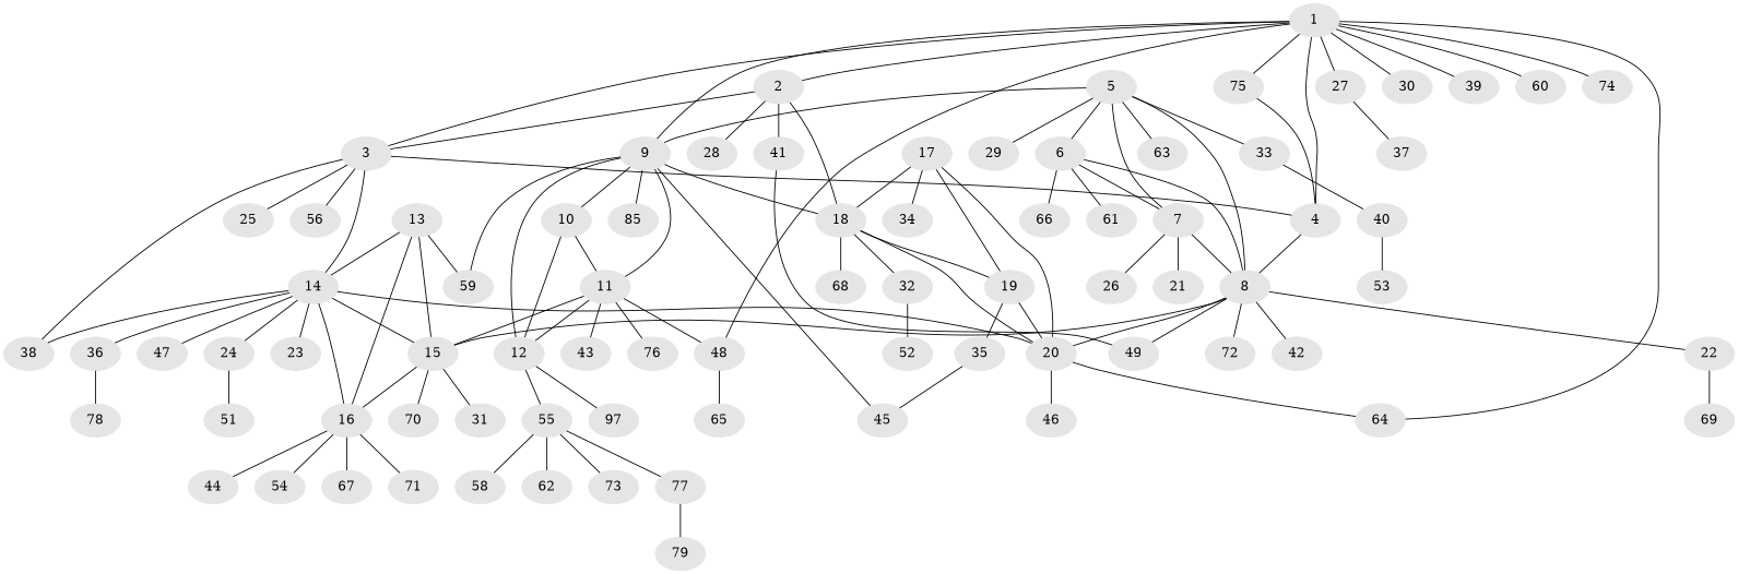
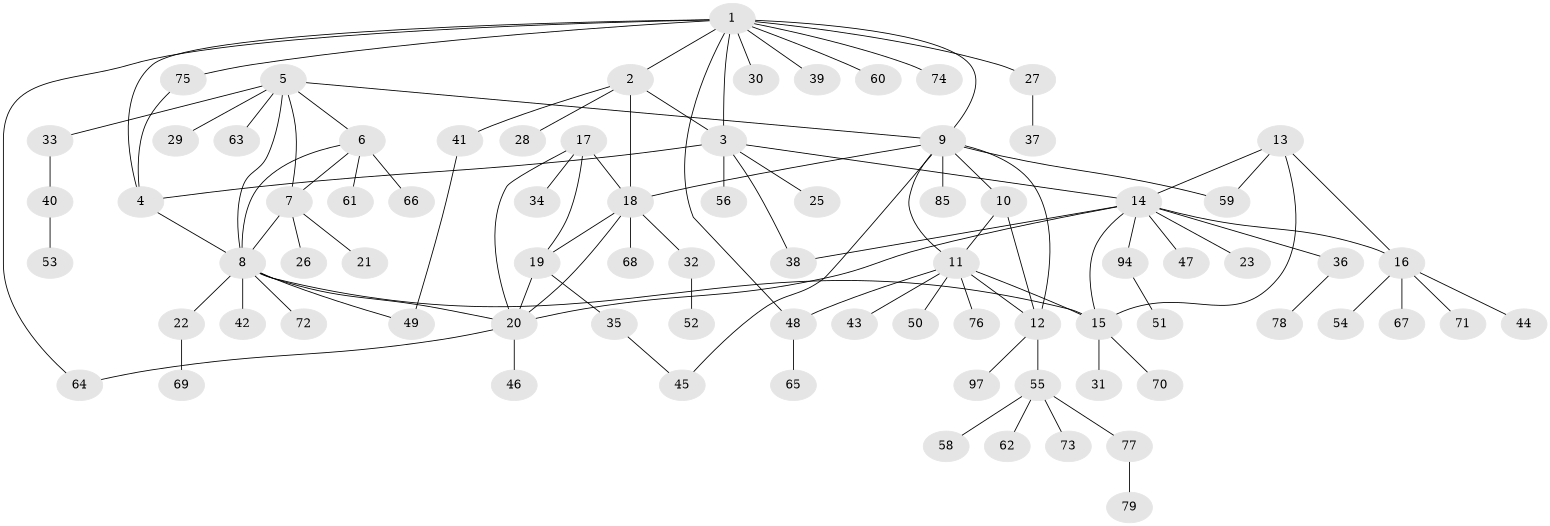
  graph {
    node [color=gray90 style=filled]
    1
    2
    3
    4
    9
    27
    30
    39
    48
    60
    64
    74
    75
    18
    28
    41
    14
    25
    38
    56
    8
    10
    11
    12
    45
    59
    n27 [label=85]
    37
    65
    20
    19
    32
    68
    49
    15
    16
    23
-   24
+   24 [label=94]
    36
    47
    22
    42
    72
    5
    6
    7
    29
    33
    63
    61
    66
    21
    26
    40
    31
    70
    46
    69
    43
+   50
    76
    55
    n63 [label=97]
    58
    62
    73
    77
    13
    44
    54
    67
    71
    51
    78
    17
    34
    35
    52
    53
    79
    1 -- 2
    1 -- 3
    1 -- 4
    1 -- 9
    1 -- 27
    1 -- 30
    1 -- 39
    1 -- 48
    1 -- 60
    1 -- 64
    1 -- 74
    1 -- 75
    2 -- 3
    2 -- 18
    2 -- 28
    2 -- 41
    3 -- 4
    3 -- 14
    3 -- 25
    3 -- 38
    3 -- 56
    4 -- 8
    9 -- 18
    9 -- 10
    9 -- 11
    9 -- 12
    9 -- 45
    9 -- 59
    9 -- n27
    27 -- 37
    48 -- 65
    75 -- 4
    18 -- 20
    18 -- 19
    18 -- 32
    18 -- 68
    41 -- 49
    14 -- 38
    14 -- 20
    14 -- 15
    14 -- 16
    14 -- 23
    14 -- 24
    14 -- 36
    14 -- 47
    8 -- 20
    8 -- 49
    8 -- 15
    8 -- 22
    8 -- 42
    8 -- 72
    10 -- 11
    10 -- 12
    11 -- 48
    11 -- 12
    11 -- 15
    11 -- 43
+   11 -- 50
    11 -- 76
    12 -- 55
    12 -- n63
    20 -- 64
    20 -- 46
    19 -- 20
    19 -- 35
    32 -- 52
-   15 -- 16
    15 -- 31
    15 -- 70
    16 -- 44
    16 -- 54
    16 -- 67
    16 -- 71
    24 -- 51
    36 -- 78
    22 -- 69
    5 -- 9
    5 -- 8
    5 -- 6
    5 -- 7
    5 -- 29
    5 -- 33
    5 -- 63
    6 -- 8
    6 -- 7
    6 -- 61
    6 -- 66
    7 -- 8
    7 -- 21
    7 -- 26
    33 -- 40
    40 -- 53
    55 -- 58
    55 -- 62
    55 -- 73
    55 -- 77
    77 -- 79
    13 -- 14
    13 -- 59
    13 -- 15
    13 -- 16
    17 -- 18
    17 -- 20
    17 -- 19
    17 -- 34
    35 -- 45
  }
